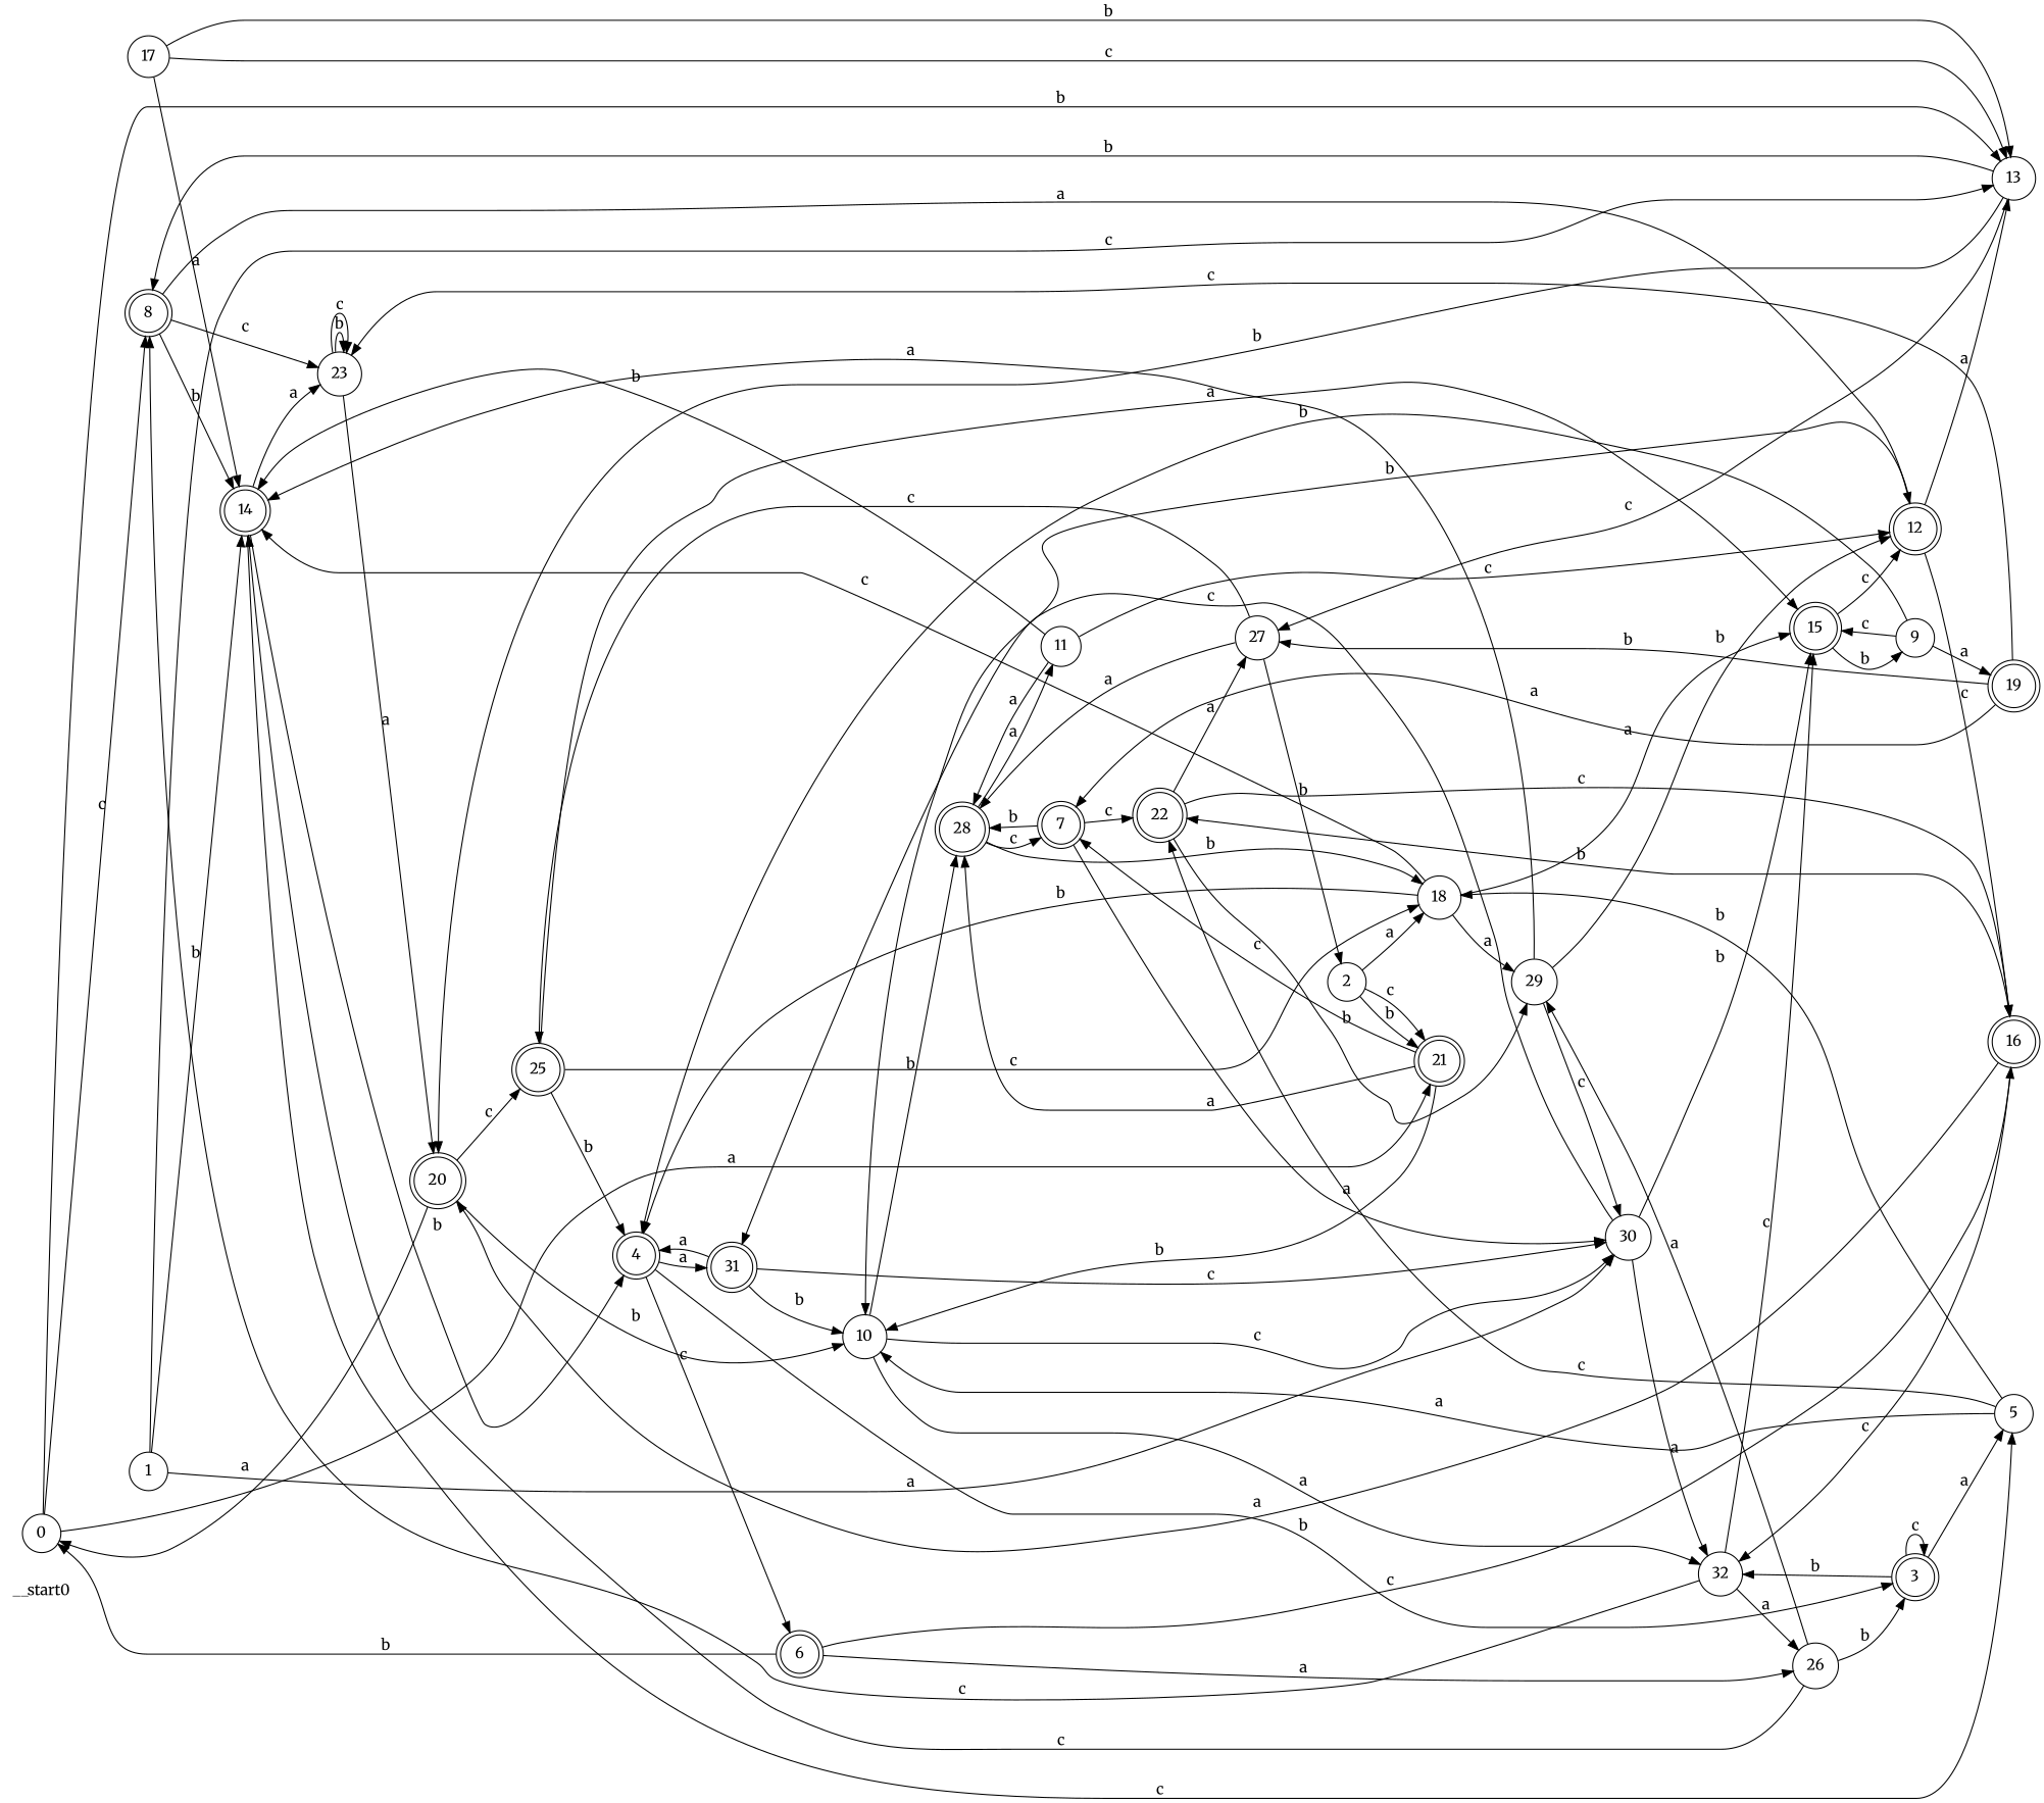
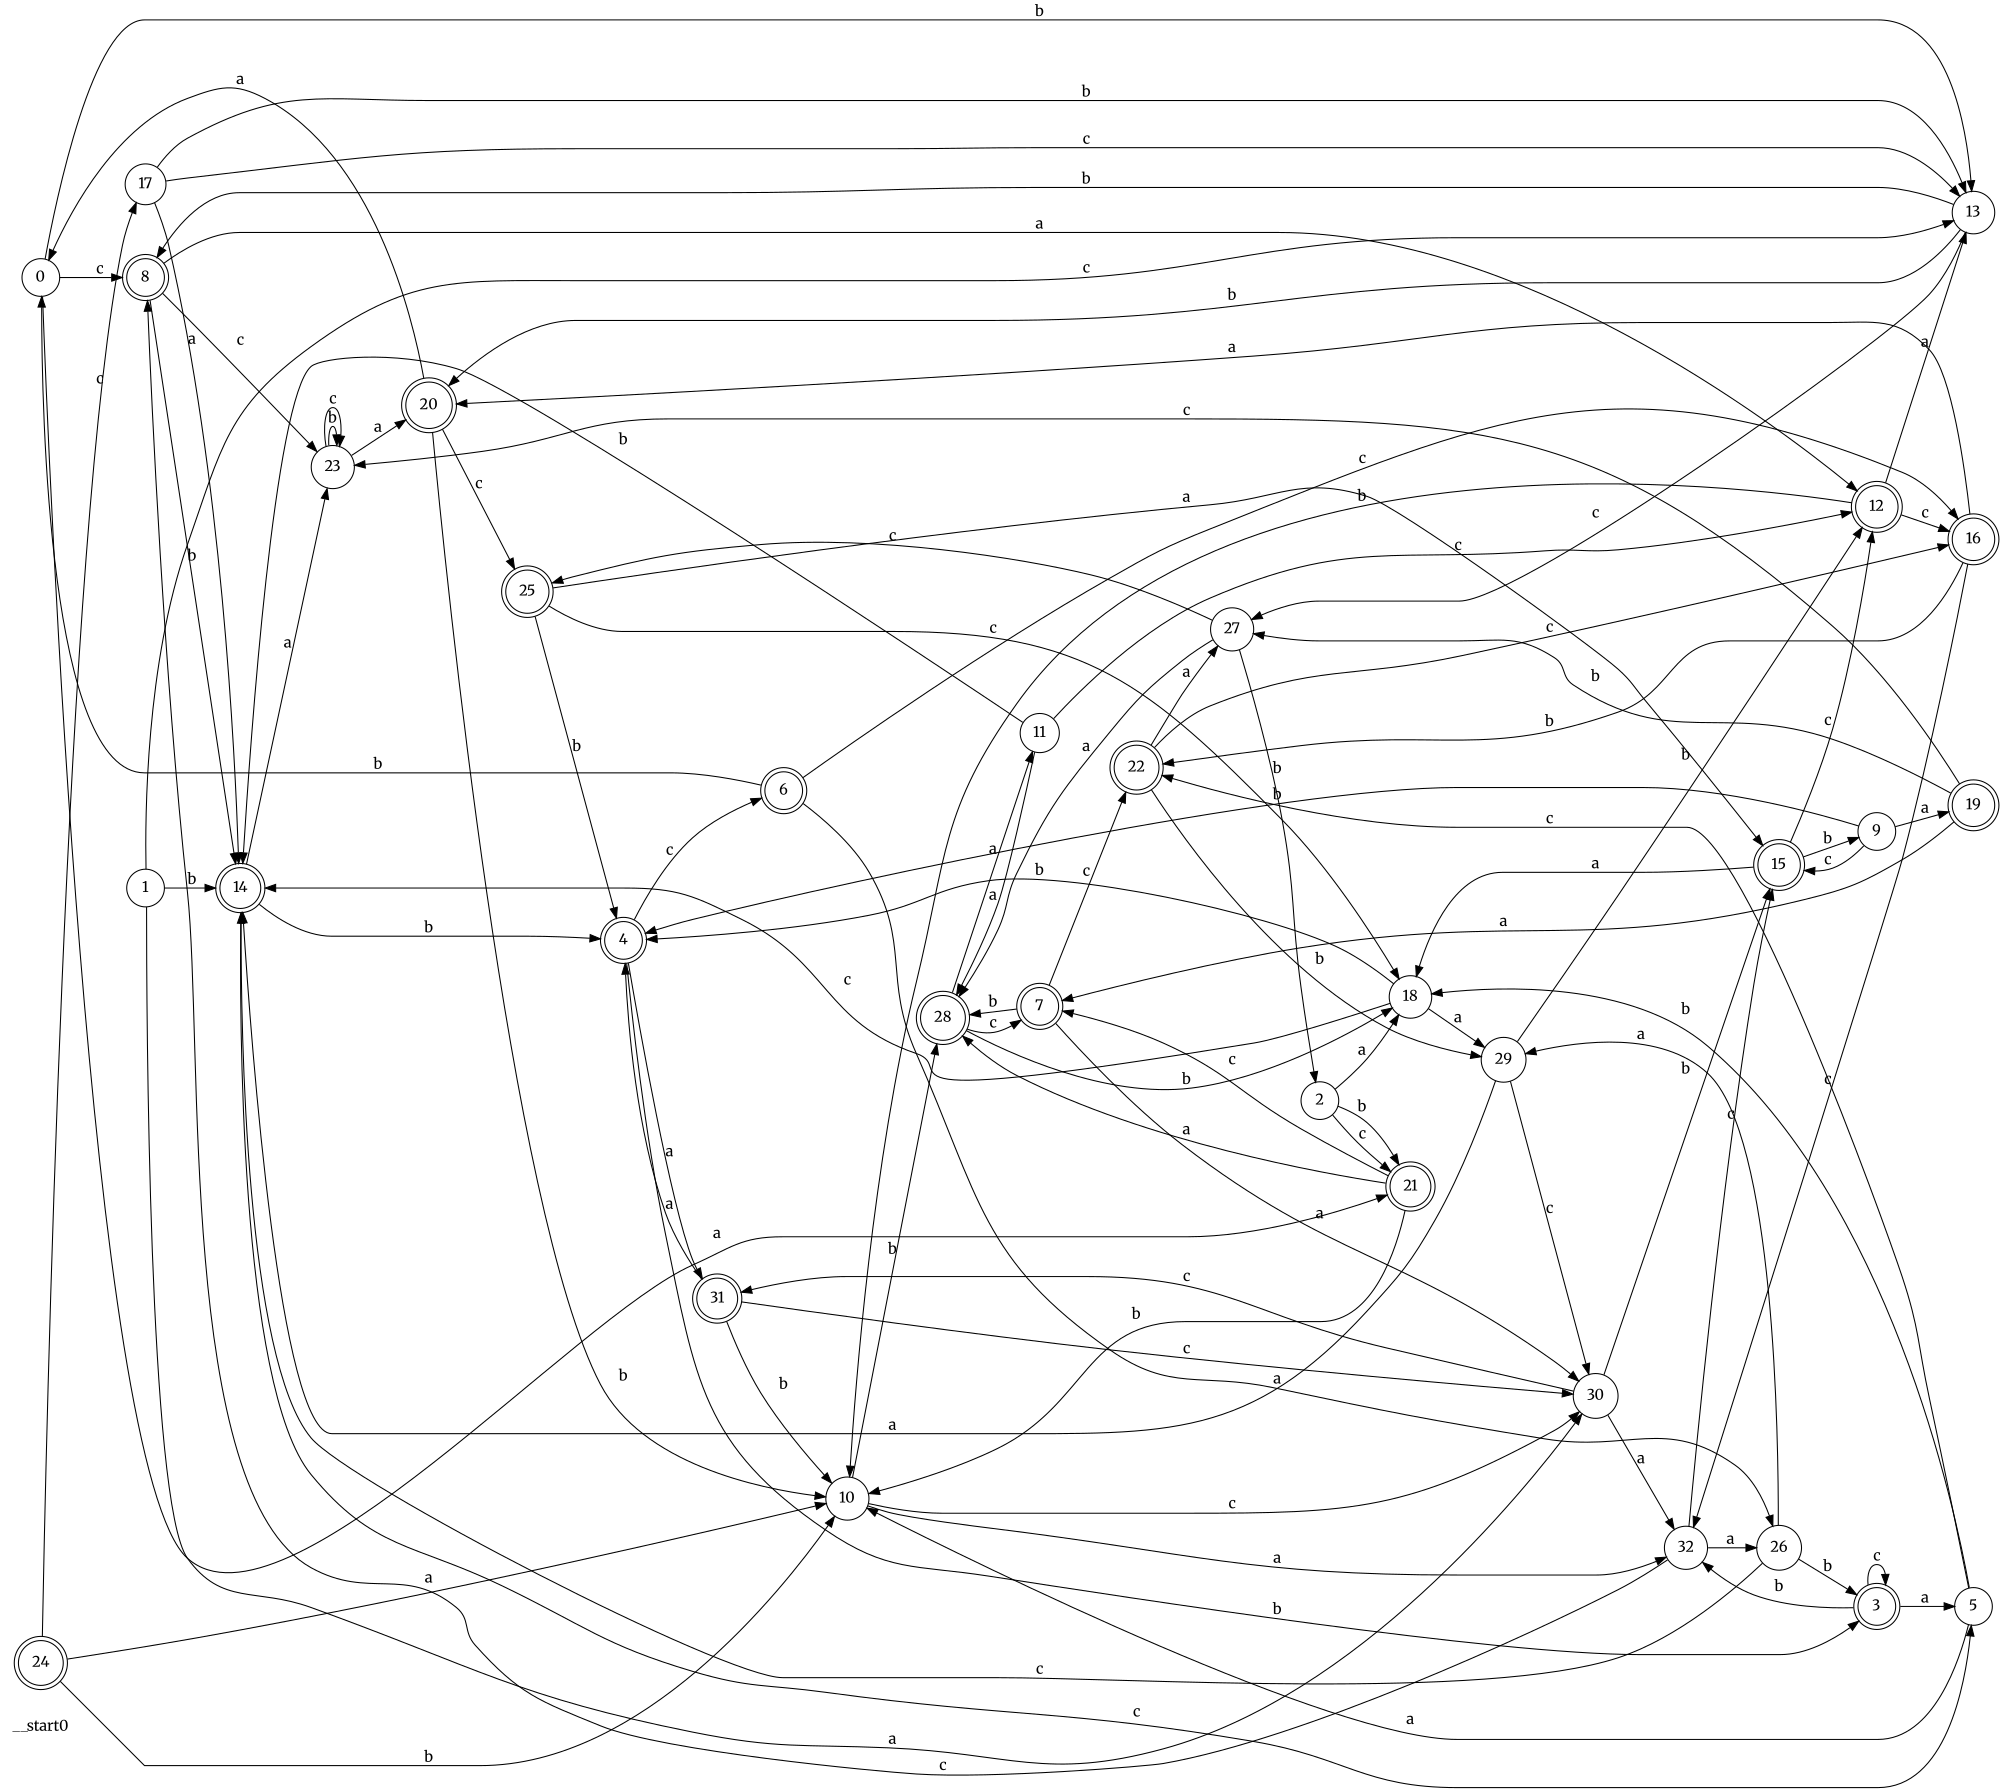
  digraph {
    fontname=Merriweather
    rankdir=LR
    node [fontname=Merriweather shape=doublecircle color=black fillcolor=white style="rounded,filled"]
    edge [fontname=Merriweather]
    __start0 [shape=none color="" fillcolor="" style=""]
    n2 [label=0 shape=circle style=filled]
    n3 [label=8]
    n4 [label=13 shape=circle style=filled]
    n5 [label=21]
    n6 [label=14]
    n7 [label=12]
    n8 [label=23 shape=circle style=filled]
    n9 [label=20]
    n10 [label=27 shape=circle style=filled]
    n11 [label=10 shape=circle style=filled]
    n12 [label=7]
    n13 [label=28]
    n14 [label=1 shape=circle style=filled]
    n15 [label=30 shape=circle style=filled]
    n16 [label=5 shape=circle style=filled]
    n17 [label=4]
    n18 [label=32 shape=circle style=filled]
    n19 [label=31]
    n20 [label=15]
    n21 [label=2 shape=circle style=filled]
    n22 [label=18 shape=circle style=filled]
    n23 [label=29 shape=circle style=filled]
    n24 [label=3]
    n25 [label=22]
    n26 [label=26 shape=circle style=filled]
    n27 [label=6]
    n28 [label=16]
    n29 [label=11 shape=circle style=filled]
    n30 [label=9 shape=circle style=filled]
    n31 [label=19]
    n32 [label=25]
    n33 [label=17 shape=circle style=filled]
+   n34 [label=24]
    n2 -> n3 [label=c]
    n2 -> n4 [label=b]
    n2 -> n5 [label=a]
    n3 -> n6 [label=b]
    n3 -> n7 [label=a]
    n3 -> n8 [label=c]
    n4 -> n3 [label=b]
    n4 -> n9 [label=b]
    n4 -> n10 [label=c]
    n5 -> n11 [label=b]
    n5 -> n12 [label=c]
    n5 -> n13 [label=a]
    n6 -> n8 [label=a]
    n6 -> n16 [label=c]
    n6 -> n17 [label=b]
    n7 -> n4 [label=a]
    n7 -> n11 [label=b]
    n7 -> n28 [label=c]
    n8 -> n8 [label=b]
    n8 -> n8 [label=c]
    n8 -> n9 [label=a]
    n9 -> n2 [label=a]
    n9 -> n11 [label=b]
    n9 -> n32 [label=c]
    n10 -> n13 [label=a]
    n10 -> n21 [label=b]
    n10 -> n32 [label=c]
    n11 -> n13 [label=b]
    n11 -> n15 [label=c]
    n11 -> n18 [label=a]
    n12 -> n13 [label=b]
    n12 -> n15 [label=a]
    n12 -> n25 [label=c]
    n13 -> n12 [label=c]
    n13 -> n22 [label=b]
    n13 -> n29 [label=a]
    n14 -> n4 [label=c]
    n14 -> n6 [label=b]
    n14 -> n15 [label=a]
    n15 -> n18 [label=a]
    n15 -> n19 [label=c]
    n15 -> n20 [label=b]
    n16 -> n11 [label=a]
    n16 -> n22 [label=b]
    n16 -> n25 [label=c]
    n17 -> n19 [label=a]
    n17 -> n24 [label=b]
    n17 -> n27 [label=c]
    n18 -> n3 [label=c]
    n18 -> n20 [label=c]
    n18 -> n26 [label=a]
    n19 -> n11 [label=b]
    n19 -> n15 [label=c]
    n19 -> n17 [label=a]
    n20 -> n7 [label=c]
-   n22 -> n20 [label=a]
+   n20 -> n22 [label=a]
    n20 -> n30 [label=b]
    n21 -> n5 [label=b]
    n21 -> n5 [label=c]
    n21 -> n22 [label=a]
    n22 -> n6 [label=c]
    n22 -> n17 [label=b]
    n22 -> n23 [label=a]
    n23 -> n6 [label=a]
    n23 -> n7 [label=b]
    n23 -> n15 [label=c]
    n24 -> n16 [label=a]
    n24 -> n18 [label=b]
    n24 -> n24 [label=c]
    n25 -> n10 [label=a]
    n25 -> n23 [label=b]
    n25 -> n28 [label=c]
    n26 -> n6 [label=c]
    n26 -> n23 [label=a]
    n26 -> n24 [label=b]
    n27 -> n2 [label=b]
    n27 -> n26 [label=a]
    n27 -> n28 [label=c]
    n28 -> n9 [label=a]
    n28 -> n18 [label=c]
    n28 -> n25 [label=b]
    n29 -> n6 [label=b]
    n29 -> n7 [label=c]
    n29 -> n13 [label=a]
    n30 -> n17 [label=b]
    n30 -> n20 [label=c]
    n30 -> n31 [label=a]
    n31 -> n8 [label=c]
    n31 -> n10 [label=b]
    n31 -> n12 [label=a]
    n32 -> n17 [label=b]
    n32 -> n20 [label=a]
    n32 -> n22 [label=c]
    n33 -> n4 [label=b]
    n33 -> n4 [label=c]
    n33 -> n6 [label=a]
+   n34 -> n11 [label=a]
+   n34 -> n11 [label=b]
+   n34 -> n33 [label=c]
  }
